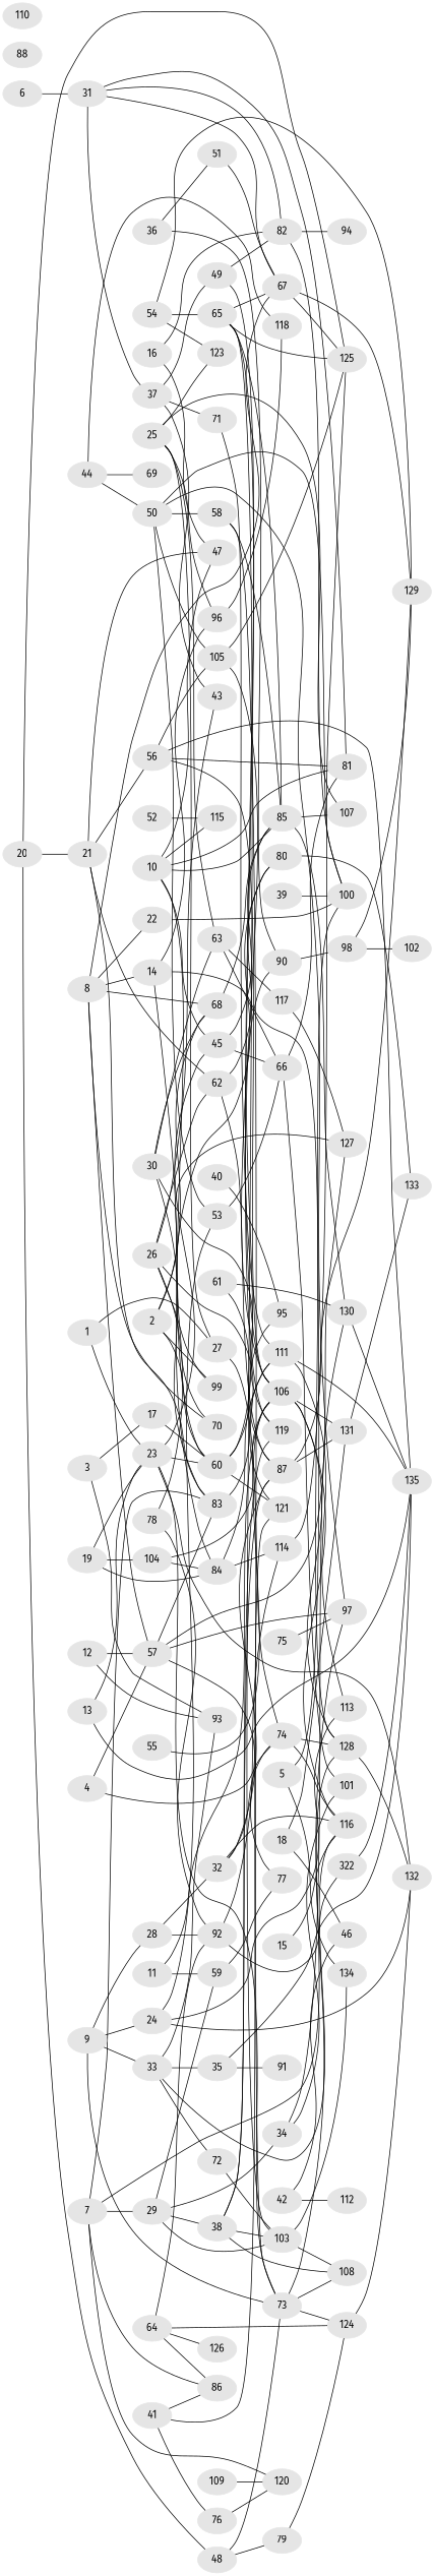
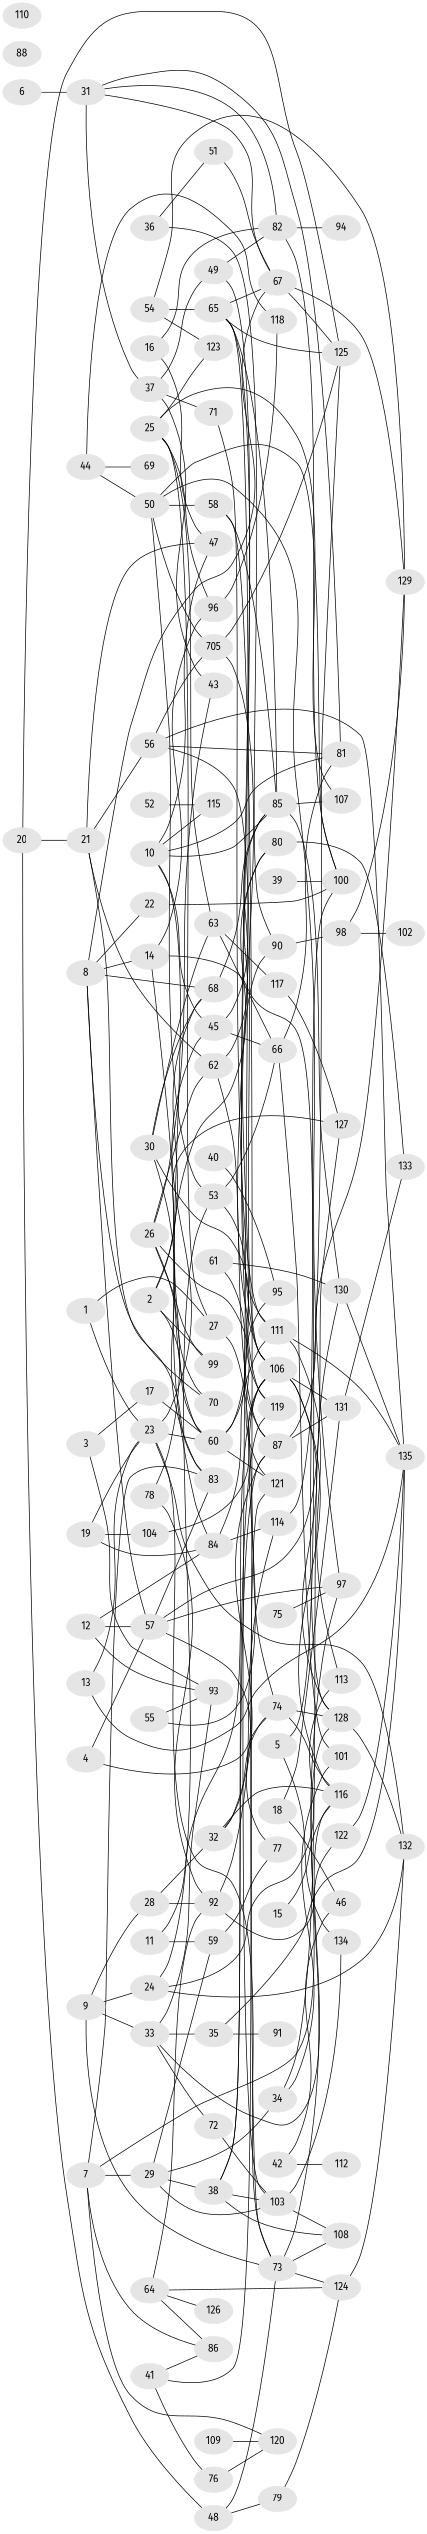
  graph {
    fontname="Fira Sans"
    rankdir=LR
    node [color=gray90 fontname="Fira Sans" style=filled]
    edge [fontname="Fira Sans"]
    1
    23
    27
    60
    73
    45
    132
    74
    2
    68
    99
    127
    121
    90
    95
    85
    3
    17
    93
    4
    57
    83
    97
    77
    128
    116
    5
    100
    134
    6
    31
    67
    81
    82
    37
    7
    29
    86
    120
    59
    34
    38
    103
    111
    8
    14
    22
    70
    84
    96
    125
    129
    9
    24
    28
    33
    53
    113
    32
    92
    35
    72
    108
    124
    10
    47
    115
    66
    107
    130
    11
    106
    131
    12
    114
    13
    135
    118
    15
    16
    94
    18
    46
    133
    19
    104
    20
    21
    48
    56
    62
    79
-   105
+   105 [label=705]
    87
    80
    25
    63
    123
    117
    26
    43
-   122 [label=322]
+   122
    101
    119
    30
    49
    71
    91
    36
    51
    98
    39
    40
    41
    76
    42
    112
    44
    50
    69
    58
    52
    54
    65
    55
    61
    64
    126
    75
    78
    88
    102
    109
    110
    1 -- 23
    1 -- 27
    23 -- 60
    23 -- 73
    23 -- 45
    23 -- 132
    27 -- 74
    60 -- 121
    60 -- 90
    60 -- 95
    73 -- 97
    73 -- 108
    73 -- 124
    45 -- 85
    45 -- 66
    74 -- 128
    74 -- 116
    2 -- 60
    2 -- 68
    2 -- 99
    2 -- 127
    68 -- 85
    90 -- 98
    85 -- 107
    85 -- 130
    3 -- 17
    3 -- 93
    17 -- 60
    4 -- 74
    4 -- 57
    57 -- 127
    57 -- 83
    57 -- 97
    57 -- 77
-   83 -- 111
+   53 -- 111
    128 -- 132
    5 -- 100
    5 -- 134
    6 -- 31
    31 -- 67
    31 -- 81
    31 -- 82
    31 -- 37
    67 -- 125
    67 -- 129
    82 -- 100
    82 -- 94
    37 -- 43
    37 -- 49
    37 -- 71
    7 -- 83
    7 -- 128
    7 -- 29
    7 -- 86
    7 -- 120
    29 -- 59
    29 -- 34
    29 -- 38
    29 -- 103
    59 -- 77
    34 -- 130
    34 -- 101
    38 -- 103
    38 -- 108
    38 -- 87
    38 -- 119
    103 -- 134
    103 -- 108
    111 -- 113
    111 -- 135
    8 -- 68
    8 -- 57
    8 -- 67
    8 -- 14
    8 -- 22
    8 -- 70
    14 -- 128
    14 -- 84
    14 -- 96
    22 -- 100
    84 -- 111
    84 -- 114
    96 -- 118
    9 -- 73
    9 -- 24
    9 -- 28
    9 -- 33
    24 -- 132
    24 -- 53
    24 -- 113
    28 -- 32
    28 -- 92
    33 -- 93
    33 -- 116
    33 -- 35
    33 -- 72
    53 -- 66
    32 -- 74
    32 -- 116
    32 -- 87
    92 -- 114
    92 -- 122
    35 -- 135
    35 -- 91
    72 -- 103
    124 -- 132
    10 -- 60
    10 -- 45
    10 -- 85
    10 -- 81
    10 -- 47
    10 -- 115
    66 -- 81
    66 -- 101
    130 -- 135
    11 -- 59
    11 -- 106
    106 -- 128
    106 -- 116
    106 -- 131
    131 -- 133
    12 -- 93
    12 -- 57
-   104 -- 84
+   12 -- 84
    114 -- 125
    13 -- 23
    13 -- 135
    15 -- 116
    16 -- 82
    16 -- 47
    18 -- 131
    18 -- 46
    19 -- 23
    19 -- 84
    19 -- 104
    104 -- 106
    20 -- 125
    20 -- 21
    20 -- 48
    21 -- 83
    21 -- 47
    21 -- 56
    21 -- 62
    48 -- 73
    48 -- 79
    56 -- 81
    56 -- 106
    56 -- 135
    56 -- 105
    62 -- 87
    62 -- 80
    79 -- 124
    105 -- 125
    105 -- 106
    87 -- 129
    87 -- 131
    80 -- 133
    25 -- 27
    25 -- 96
    25 -- 107
    25 -- 63
    25 -- 123
    63 -- 66
    63 -- 117
    117 -- 127
    26 -- 99
    26 -- 121
    26 -- 70
    26 -- 62
    26 -- 43
    122 -- 135
    30 -- 68
    30 -- 83
    30 -- 63
    30 -- 119
    49 -- 82
    49 -- 106
    71 -- 111
    36 -- 90
    36 -- 51
    51 -- 67
    98 -- 129
    98 -- 102
    39 -- 100
    40 -- 95
    41 -- 121
    41 -- 86
    41 -- 76
    76 -- 120
    42 -- 46
    42 -- 112
    44 -- 118
    44 -- 50
    44 -- 69
    50 -- 97
    50 -- 100
    50 -- 53
    50 -- 105
    50 -- 58
    58 -- 73
    58 -- 85
    52 -- 115
    54 -- 129
    54 -- 123
    54 -- 65
    65 -- 85
    65 -- 67
    65 -- 103
    65 -- 125
    65 -- 119
+   55 -- 93
    55 -- 106
    61 -- 130
    61 -- 87
    64 -- 86
    64 -- 92
    64 -- 124
    64 -- 126
    75 -- 97
    78 -- 92
    78 -- 80
    109 -- 120
  }
